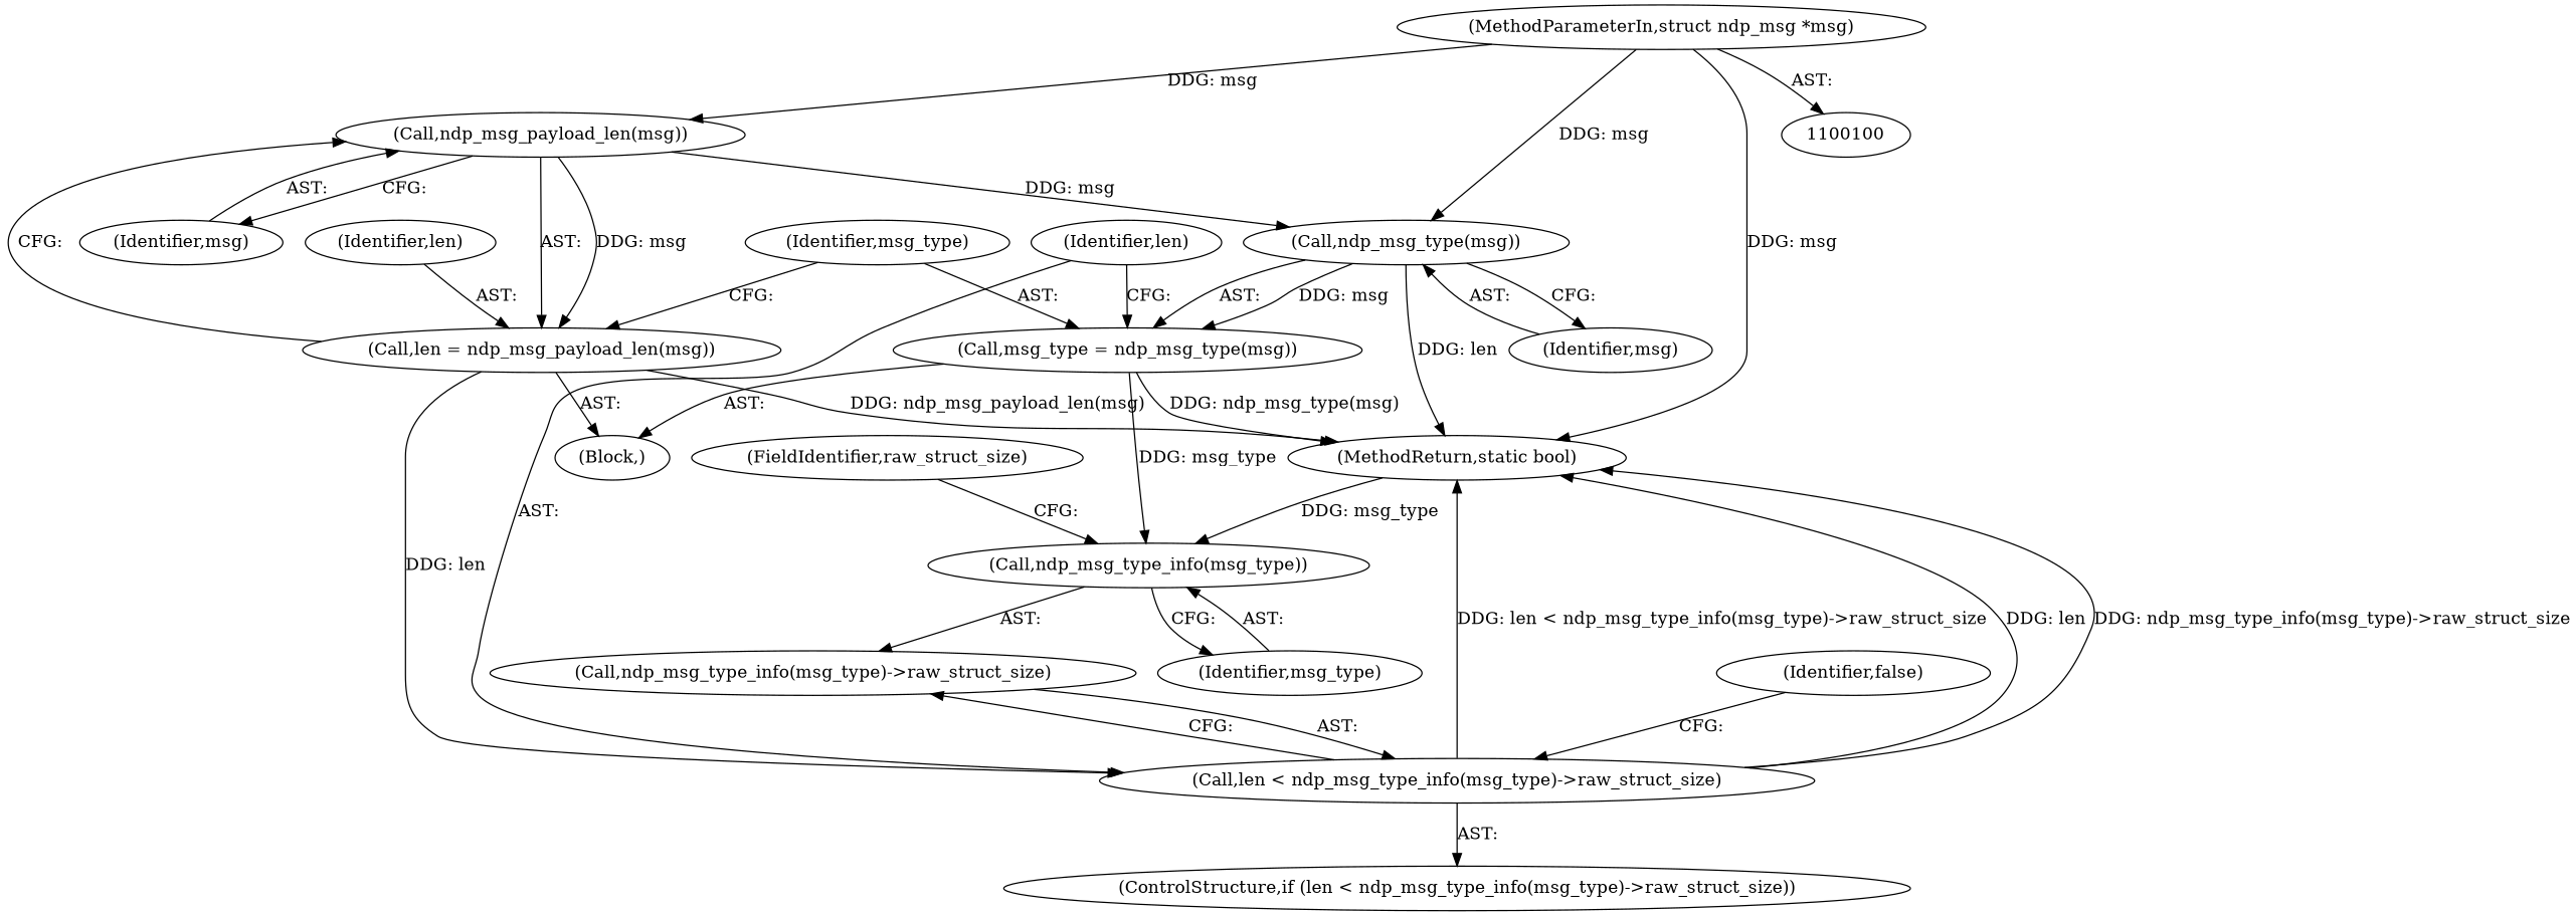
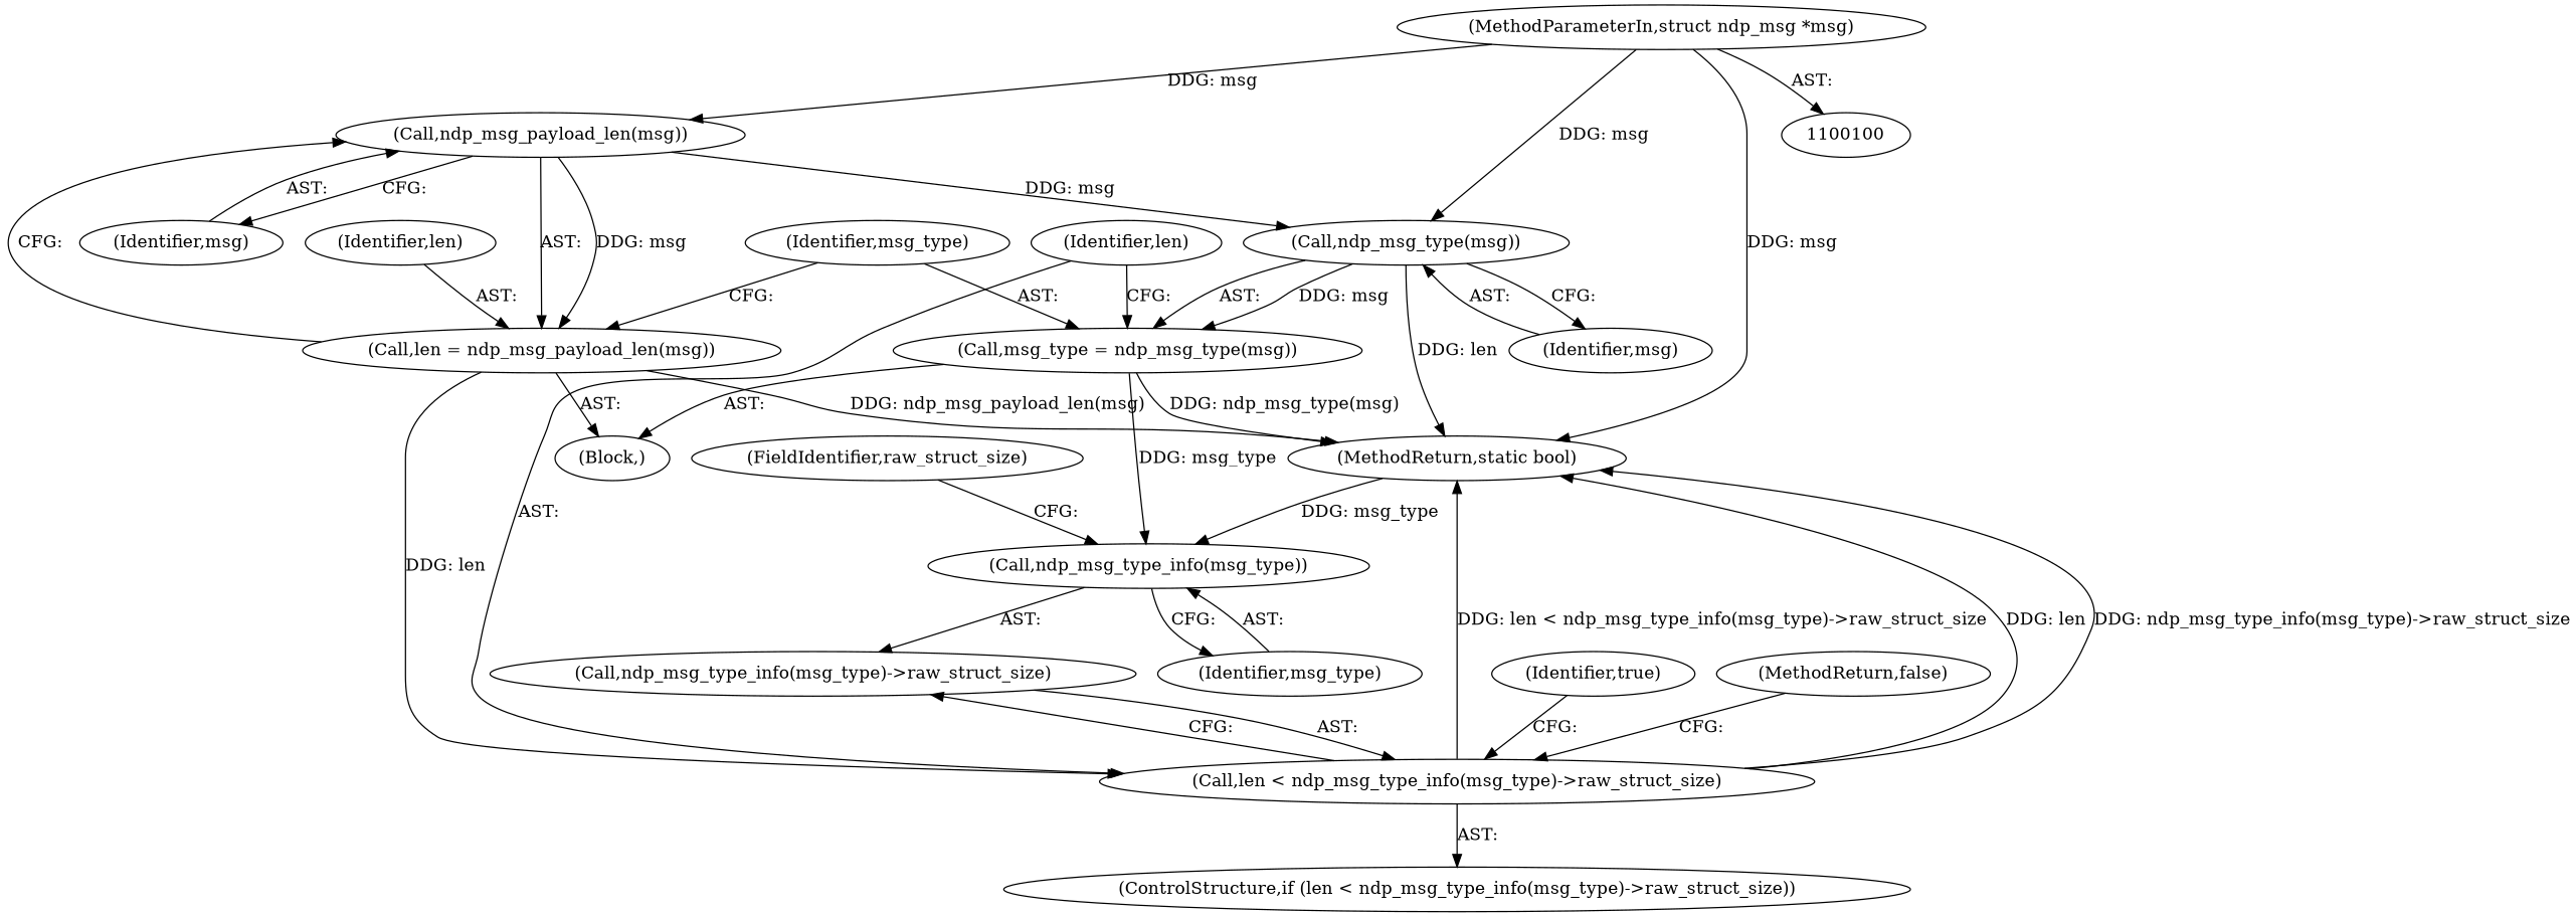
  digraph {
    fontname="DejaVu Serif"
    node [fontname="DejaVu Serif"]
    edge [fontname="DejaVu Serif"]
    n1 [label="(Call,ndp_msg_payload_len(msg))"]
    n2 [label="(Call,len = ndp_msg_payload_len(msg))"]
    n3 [label="(Call,ndp_msg_type(msg))"]
    n4 [label="(Identifier,msg)"]
    n5 [label="(MethodReturn,static bool)"]
    n6 [label="(Call,len < ndp_msg_type_info(msg_type)->raw_struct_size)"]
    n7 [label="(Block,)"]
    n8 [label="(Call,msg_type = ndp_msg_type(msg))"]
    n9 [label="(Identifier,msg)"]
    n10 [label="(MethodParameterIn,struct ndp_msg *msg)"]
    n11 [label=1100100]
    n12 [label="(Call,ndp_msg_type_info(msg_type))"]
    n13 [label="(ControlStructure,if (len < ndp_msg_type_info(msg_type)->raw_struct_size))"]
    n14 [label="(Call,ndp_msg_type_info(msg_type)->raw_struct_size)"]
    n15 [label="(Identifier,msg_type)"]
    n16 [label="(Identifier,len)"]
+   n17 [label="(Identifier,true)"]
    n18 [label="(Identifier,msg_type)"]
    n19 [label="(FieldIdentifier,raw_struct_size)"]
-   n20 [label="(Identifier,false)"]
+   n20 [label="(MethodReturn,false)"]
    n21 [label="(Identifier,len)"]
    n1 -> n2 [label="AST: "]
    n1 -> n2 [label="DDG: msg"]
    n1 -> n3 [label="DDG: msg"]
    n1 -> n4 [label="CFG: "]
    n2 -> n1 [label="CFG: "]
    n2 -> n5 [label="DDG: ndp_msg_payload_len(msg)"]
    n2 -> n6 [label="DDG: len"]
    n2 -> n7 [label="AST: "]
    n3 -> n5 [label="DDG: len"]
    n3 -> n8 [label="AST: "]
    n3 -> n8 [label="DDG: msg"]
    n3 -> n9 [label="CFG: "]
    n4 -> n1 [label="AST: "]
    n5 -> n12 [label="DDG: msg_type"]
    n6 -> n5 [label="DDG: len < ndp_msg_type_info(msg_type)->raw_struct_size"]
    n6 -> n5 [label="DDG: len"]
    n6 -> n5 [label="DDG: ndp_msg_type_info(msg_type)->raw_struct_size"]
    n6 -> n13 [label="AST: "]
    n6 -> n14 [label="CFG: "]
    n8 -> n5 [label="DDG: ndp_msg_type(msg)"]
    n8 -> n7 [label="AST: "]
    n8 -> n12 [label="DDG: msg_type"]
    n9 -> n3 [label="AST: "]
    n10 -> n1 [label="DDG: msg"]
    n10 -> n3 [label="DDG: msg"]
    n10 -> n5 [label="DDG: msg"]
    n10 -> n11 [label="AST: "]
    n12 -> n14 [label="AST: "]
    n12 -> n15 [label="CFG: "]
    n14 -> n6 [label="AST: "]
    n15 -> n12 [label="AST: "]
    n16 -> n2 [label="AST: "]
+   n17 -> n6 [label="CFG: "]
    n18 -> n2 [label="CFG: "]
    n18 -> n8 [label="AST: "]
    n19 -> n12 [label="CFG: "]
    n20 -> n6 [label="CFG: "]
    n21 -> n6 [label="AST: "]
    n21 -> n8 [label="CFG: "]
  }
